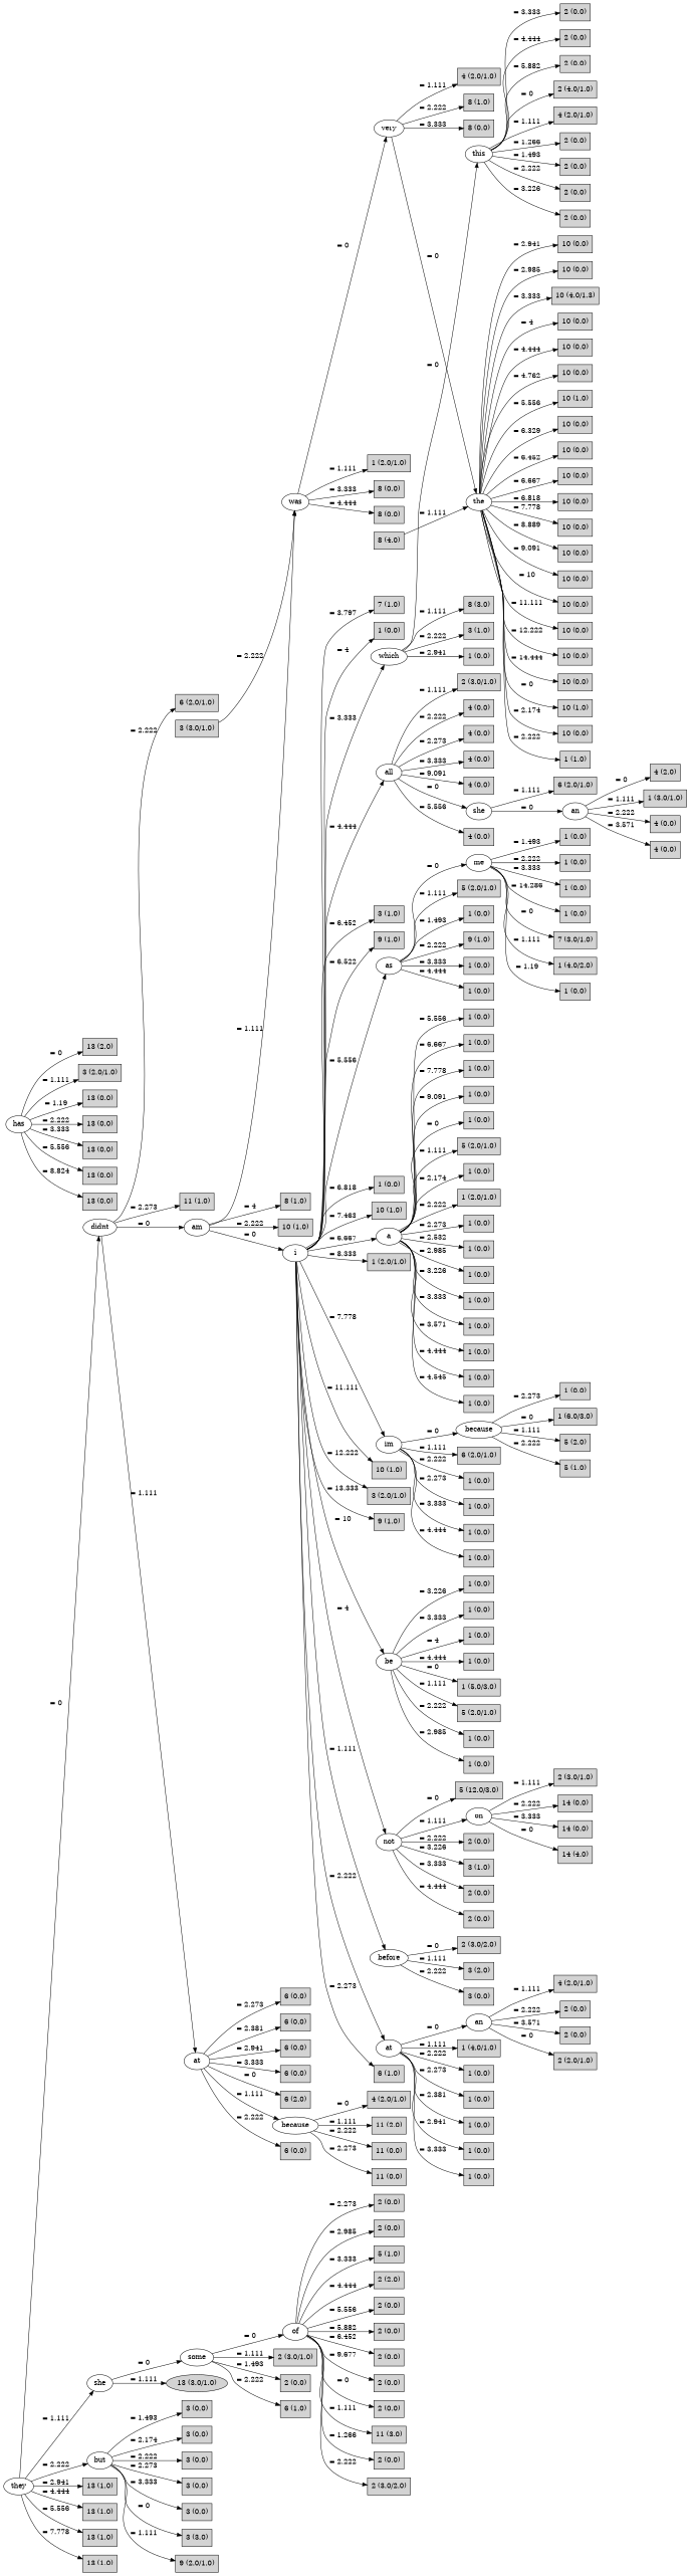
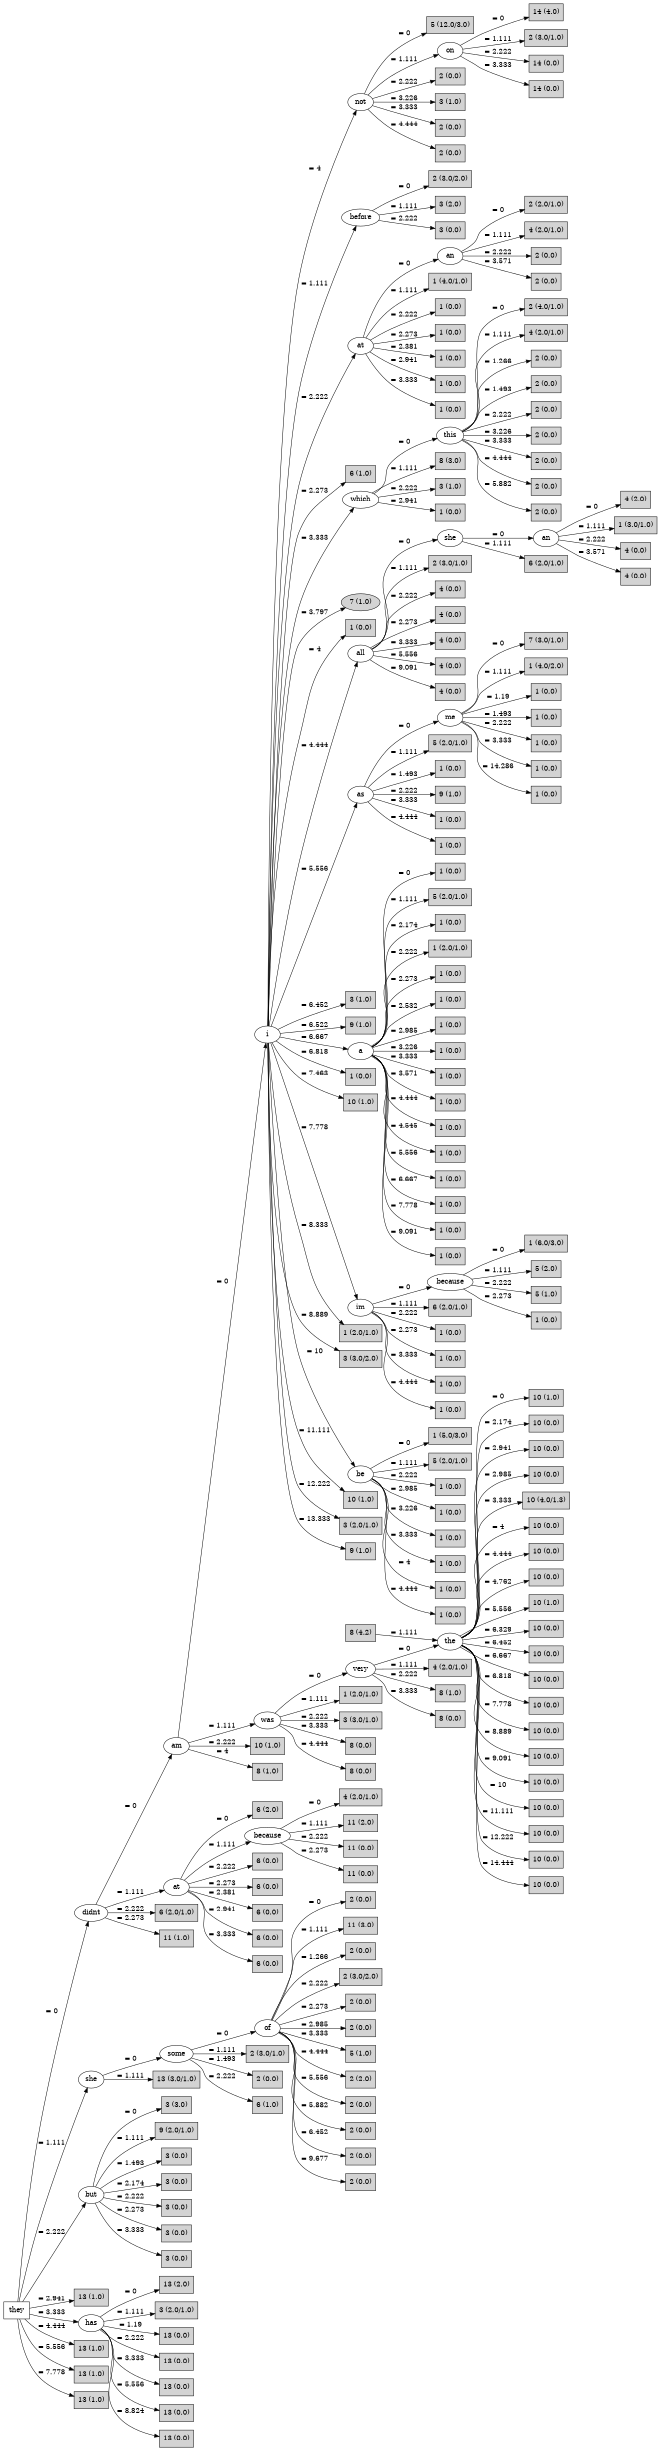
  digraph {
    rankdir=LR
    node [shape=box style=filled]
-   n1 [label=they shape="" style=""]
+   n1 [label=they style=""]
    n2 [label=didnt shape="" style=""]
    n3 [label=she shape="" style=""]
    n4 [label=but shape="" style=""]
    n5 [label="13 (1.0)"]
    n6 [label=has shape="" style=""]
    n7 [label="13 (1.0)"]
    n8 [label="13 (1.0)"]
    n9 [label="13 (1.0)"]
    n10 [label=am shape="" style=""]
    n11 [label=at shape="" style=""]
    n12 [label="6 (2.0/1.0)"]
    n13 [label="11 (1.0)"]
    n14 [label=some shape="" style=""]
-   n15 [label="13 (3.0/1.0)" shape=ellipse]
+   n15 [label="13 (3.0/1.0)"]
    n16 [label="3 (3.0)"]
    n17 [label="9 (2.0/1.0)"]
    n18 [label="3 (0.0)"]
    n19 [label="3 (0.0)"]
    n20 [label="3 (0.0)"]
    n21 [label="3 (0.0)"]
    n22 [label="3 (0.0)"]
    n23 [label="13 (2.0)"]
    n24 [label="3 (2.0/1.0)"]
    n25 [label="13 (0.0)"]
    n26 [label="13 (0.0)"]
    n27 [label="13 (0.0)"]
    n28 [label="13 (0.0)"]
    n29 [label="13 (0.0)"]
    n30 [label=i shape="" style=""]
    n31 [label=was shape="" style=""]
    n32 [label="10 (1.0)"]
    n33 [label="8 (1.0)"]
    n34 [label="6 (2.0)"]
    n35 [label=because shape="" style=""]
    n36 [label="6 (0.0)"]
    n37 [label="6 (0.0)"]
    n38 [label="6 (0.0)"]
    n39 [label="6 (0.0)"]
    n40 [label="6 (0.0)"]
    n41 [label=not shape="" style=""]
    n42 [label=before shape="" style=""]
    n43 [label=at shape="" style=""]
    n44 [label="6 (1.0)"]
    n45 [label=which shape="" style=""]
-   n46 [label="7 (1.0)"]
+   n46 [label="7 (1.0)" shape=ellipse]
    n47 [label="1 (0.0)"]
    n48 [label=all shape="" style=""]
    n49 [label=as shape="" style=""]
    n50 [label="3 (1.0)"]
    n51 [label="9 (1.0)"]
    n52 [label=a shape="" style=""]
    n53 [label="1 (0.0)"]
    n54 [label="10 (1.0)"]
    n55 [label=im shape="" style=""]
    n56 [label="1 (2.0/1.0)"]
+   n57 [label="3 (3.0/2.0)"]
    n58 [label=be shape="" style=""]
    n59 [label="10 (1.0)"]
    n60 [label="3 (2.0/1.0)"]
    n61 [label="9 (1.0)"]
    n62 [label=very shape="" style=""]
    n63 [label="1 (2.0/1.0)"]
    n64 [label="3 (3.0/1.0)"]
    n65 [label="8 (0.0)"]
    n66 [label="8 (0.0)"]
    n67 [label="5 (12.0/3.0)"]
    n68 [label=on shape="" style=""]
    n69 [label="2 (0.0)"]
    n70 [label="3 (1.0)"]
    n71 [label="2 (0.0)"]
    n72 [label="2 (0.0)"]
    n73 [label="2 (3.0/2.0)"]
    n74 [label="3 (2.0)"]
    n75 [label="3 (0.0)"]
    n76 [label=an shape="" style=""]
    n77 [label="1 (4.0/1.0)"]
    n78 [label="1 (0.0)"]
    n79 [label="1 (0.0)"]
    n80 [label="1 (0.0)"]
    n81 [label="1 (0.0)"]
    n82 [label="1 (0.0)"]
    n83 [label=this shape="" style=""]
    n84 [label="8 (3.0)"]
    n85 [label="3 (1.0)"]
    n86 [label="1 (0.0)"]
    n87 [label=she shape="" style=""]
    n88 [label="2 (3.0/1.0)"]
    n89 [label="4 (0.0)"]
    n90 [label="4 (0.0)"]
    n91 [label="4 (0.0)"]
    n92 [label="4 (0.0)"]
    n93 [label="4 (0.0)"]
    n94 [label=me shape="" style=""]
    n95 [label="5 (2.0/1.0)"]
    n96 [label="1 (0.0)"]
    n97 [label="9 (1.0)"]
    n98 [label="1 (0.0)"]
    n99 [label="1 (0.0)"]
    n100 [label="1 (0.0)"]
    n101 [label="5 (2.0/1.0)"]
    n102 [label="1 (0.0)"]
    n103 [label="1 (2.0/1.0)"]
    n104 [label="1 (0.0)"]
    n105 [label="1 (0.0)"]
    n106 [label="1 (0.0)"]
    n107 [label="1 (0.0)"]
    n108 [label="1 (0.0)"]
    n109 [label="1 (0.0)"]
    n110 [label="1 (0.0)"]
    n111 [label="1 (0.0)"]
    n112 [label="1 (0.0)"]
    n113 [label="1 (0.0)"]
    n114 [label="1 (0.0)"]
    n115 [label="1 (0.0)"]
    n116 [label=because shape="" style=""]
    n117 [label="6 (2.0/1.0)"]
    n118 [label="1 (0.0)"]
    n119 [label="1 (0.0)"]
    n120 [label="1 (0.0)"]
    n121 [label="1 (0.0)"]
    n122 [label="1 (5.0/3.0)"]
    n123 [label="5 (2.0/1.0)"]
    n124 [label="1 (0.0)"]
    n125 [label="1 (0.0)"]
    n126 [label="1 (0.0)"]
    n127 [label="1 (0.0)"]
    n128 [label="1 (0.0)"]
    n129 [label="1 (0.0)"]
    n130 [label="14 (4.0)"]
    n131 [label="2 (3.0/1.0)"]
    n132 [label="14 (0.0)"]
    n133 [label="14 (0.0)"]
    n134 [label="2 (2.0/1.0)"]
    n135 [label="4 (2.0/1.0)"]
    n136 [label="2 (0.0)"]
    n137 [label="2 (0.0)"]
    n138 [label="2 (4.0/1.0)"]
    n139 [label="4 (2.0/1.0)"]
    n140 [label="2 (0.0)"]
    n141 [label="2 (0.0)"]
    n142 [label="2 (0.0)"]
    n143 [label="2 (0.0)"]
    n144 [label="2 (0.0)"]
    n145 [label="2 (0.0)"]
    n146 [label="2 (0.0)"]
    n147 [label=an shape="" style=""]
    n148 [label="6 (2.0/1.0)"]
    n149 [label="4 (2.0)"]
    n150 [label="1 (3.0/1.0)"]
    n151 [label="4 (0.0)"]
    n152 [label="4 (0.0)"]
    n153 [label="7 (3.0/1.0)"]
    n154 [label="1 (4.0/2.0)"]
    n155 [label="1 (0.0)"]
    n156 [label="1 (0.0)"]
    n157 [label="1 (0.0)"]
    n158 [label="1 (0.0)"]
    n159 [label="1 (0.0)"]
    n160 [label="1 (6.0/3.0)"]
    n161 [label="5 (2.0)"]
    n162 [label="5 (1.0)"]
    n163 [label="1 (0.0)"]
    n164 [label=the shape="" style=""]
    n165 [label="4 (2.0/1.0)"]
    n166 [label="8 (1.0)"]
    n167 [label="8 (0.0)"]
    n168 [label="10 (1.0)"]
    n169 [label="10 (0.0)"]
-   n170 [label="1 (1.0)"]
    n171 [label="10 (0.0)"]
    n172 [label="10 (0.0)"]
    n173 [label="10 (4.0/1.3)"]
    n174 [label="10 (0.0)"]
    n175 [label="10 (0.0)"]
    n176 [label="10 (0.0)"]
    n177 [label="10 (1.0)"]
    n178 [label="10 (0.0)"]
    n179 [label="10 (0.0)"]
    n180 [label="10 (0.0)"]
    n181 [label="10 (0.0)"]
    n182 [label="10 (0.0)"]
    n183 [label="10 (0.0)"]
    n184 [label="10 (0.0)"]
    n185 [label="10 (0.0)"]
    n186 [label="10 (0.0)"]
    n187 [label="10 (0.0)"]
    n188 [label="10 (0.0)"]
-   n189 [label="8 (4.0)"]
+   n189 [label="8 (4.2)"]
    n190 [label="4 (2.0/1.0)"]
    n191 [label="11 (2.0)"]
    n192 [label="11 (0.0)"]
    n193 [label="11 (0.0)"]
    n194 [label=of shape="" style=""]
    n195 [label="2 (3.0/1.0)"]
    n196 [label="2 (0.0)"]
    n197 [label="6 (1.0)"]
    n198 [label="2 (0.0)"]
    n199 [label="11 (3.0)"]
    n200 [label="2 (0.0)"]
    n201 [label="2 (3.0/2.0)"]
    n202 [label="2 (0.0)"]
    n203 [label="2 (0.0)"]
    n204 [label="5 (1.0)"]
    n205 [label="2 (2.0)"]
    n206 [label="2 (0.0)"]
    n207 [label="2 (0.0)"]
    n208 [label="2 (0.0)"]
    n209 [label="2 (0.0)"]
    n1 -> n2 [label="= 0"]
    n1 -> n3 [label="= 1.111"]
    n1 -> n4 [label="= 2.222"]
    n1 -> n5 [label="= 2.941"]
+   n1 -> n6 [label="= 3.333"]
    n1 -> n7 [label="= 4.444"]
    n1 -> n8 [label="= 5.556"]
    n1 -> n9 [label="= 7.778"]
    n2 -> n10 [label="= 0"]
    n2 -> n11 [label="= 1.111"]
    n2 -> n12 [label="= 2.222"]
    n2 -> n13 [label="= 2.273"]
    n3 -> n14 [label="= 0"]
    n3 -> n15 [label="= 1.111"]
    n4 -> n16 [label="= 0"]
    n4 -> n17 [label="= 1.111"]
    n4 -> n18 [label="= 1.493"]
    n4 -> n19 [label="= 2.174"]
    n4 -> n20 [label="= 2.222"]
    n4 -> n21 [label="= 2.273"]
    n4 -> n22 [label="= 3.333"]
    n6 -> n23 [label="= 0"]
    n6 -> n24 [label="= 1.111"]
    n6 -> n25 [label="= 1.19"]
    n6 -> n26 [label="= 2.222"]
    n6 -> n27 [label="= 3.333"]
    n6 -> n28 [label="= 5.556"]
    n6 -> n29 [label="= 8.824"]
    n10 -> n30 [label="= 0"]
    n10 -> n31 [label="= 1.111"]
    n10 -> n32 [label="= 2.222"]
    n10 -> n33 [label="= 4"]
    n11 -> n34 [label="= 0"]
    n11 -> n35 [label="= 1.111"]
    n11 -> n36 [label="= 2.222"]
    n11 -> n37 [label="= 2.273"]
    n11 -> n38 [label="= 2.381"]
    n11 -> n39 [label="= 2.941"]
    n11 -> n40 [label="= 3.333"]
    n14 -> n194 [label="= 0"]
    n14 -> n195 [label="= 1.111"]
    n14 -> n196 [label="= 1.493"]
    n14 -> n197 [label="= 2.222"]
    n30 -> n41 [label="= 4"]
    n30 -> n42 [label="= 1.111"]
    n30 -> n43 [label="= 2.222"]
    n30 -> n44 [label="= 2.273"]
    n30 -> n45 [label="= 3.333"]
    n30 -> n46 [label="= 3.797"]
    n30 -> n47 [label="= 4"]
    n30 -> n48 [label="= 4.444"]
    n30 -> n49 [label="= 5.556"]
    n30 -> n50 [label="= 6.452"]
    n30 -> n51 [label="= 6.522"]
    n30 -> n52 [label="= 6.667"]
    n30 -> n53 [label="= 6.818"]
    n30 -> n54 [label="= 7.463"]
    n30 -> n55 [label="= 7.778"]
    n30 -> n56 [label="= 8.333"]
+   n30 -> n57 [label="= 8.889"]
    n30 -> n58 [label="= 10"]
    n30 -> n59 [label="= 11.111"]
    n30 -> n60 [label="= 12.222"]
    n30 -> n61 [label="= 13.333"]
    n31 -> n62 [label="= 0"]
    n31 -> n63 [label="= 1.111"]
-   n64 -> n31 [label="= 2.222"]
+   n31 -> n64 [label="= 2.222"]
    n31 -> n65 [label="= 3.333"]
    n31 -> n66 [label="= 4.444"]
    n35 -> n190 [label="= 0"]
    n35 -> n191 [label="= 1.111"]
    n35 -> n192 [label="= 2.222"]
    n35 -> n193 [label="= 2.273"]
    n41 -> n67 [label="= 0"]
    n41 -> n68 [label="= 1.111"]
    n41 -> n69 [label="= 2.222"]
    n41 -> n70 [label="= 3.226"]
    n41 -> n71 [label="= 3.333"]
    n41 -> n72 [label="= 4.444"]
    n42 -> n73 [label="= 0"]
    n42 -> n74 [label="= 1.111"]
    n42 -> n75 [label="= 2.222"]
    n43 -> n76 [label="= 0"]
    n43 -> n77 [label="= 1.111"]
    n43 -> n78 [label="= 2.222"]
    n43 -> n79 [label="= 2.273"]
    n43 -> n80 [label="= 2.381"]
    n43 -> n81 [label="= 2.941"]
    n43 -> n82 [label="= 3.333"]
    n45 -> n83 [label="= 0"]
    n45 -> n84 [label="= 1.111"]
    n45 -> n85 [label="= 2.222"]
    n45 -> n86 [label="= 2.941"]
    n48 -> n87 [label="= 0"]
    n48 -> n88 [label="= 1.111"]
    n48 -> n89 [label="= 2.222"]
    n48 -> n90 [label="= 2.273"]
    n48 -> n91 [label="= 3.333"]
    n48 -> n92 [label="= 5.556"]
    n48 -> n93 [label="= 9.091"]
    n49 -> n94 [label="= 0"]
    n49 -> n95 [label="= 1.111"]
    n49 -> n96 [label="= 1.493"]
    n49 -> n97 [label="= 2.222"]
    n49 -> n98 [label="= 3.333"]
    n49 -> n99 [label="= 4.444"]
    n52 -> n100 [label="= 0"]
    n52 -> n101 [label="= 1.111"]
    n52 -> n102 [label="= 2.174"]
    n52 -> n103 [label="= 2.222"]
    n52 -> n104 [label="= 2.273"]
    n52 -> n105 [label="= 2.532"]
    n52 -> n106 [label="= 2.985"]
    n52 -> n107 [label="= 3.226"]
    n52 -> n108 [label="= 3.333"]
    n52 -> n109 [label="= 3.571"]
    n52 -> n110 [label="= 4.444"]
    n52 -> n111 [label="= 4.545"]
    n52 -> n112 [label="= 5.556"]
    n52 -> n113 [label="= 6.667"]
    n52 -> n114 [label="= 7.778"]
    n52 -> n115 [label="= 9.091"]
    n55 -> n116 [label="= 0"]
    n55 -> n117 [label="= 1.111"]
    n55 -> n118 [label="= 2.222"]
    n55 -> n119 [label="= 2.273"]
    n55 -> n120 [label="= 3.333"]
    n55 -> n121 [label="= 4.444"]
    n58 -> n122 [label="= 0"]
    n58 -> n123 [label="= 1.111"]
    n58 -> n124 [label="= 2.222"]
    n58 -> n125 [label="= 2.985"]
    n58 -> n126 [label="= 3.226"]
    n58 -> n127 [label="= 3.333"]
    n58 -> n128 [label="= 4"]
    n58 -> n129 [label="= 4.444"]
    n62 -> n164 [label="= 0"]
    n62 -> n165 [label="= 1.111"]
    n62 -> n166 [label="= 2.222"]
    n62 -> n167 [label="= 3.333"]
    n68 -> n130 [label="= 0"]
    n68 -> n131 [label="= 1.111"]
    n68 -> n132 [label="= 2.222"]
    n68 -> n133 [label="= 3.333"]
    n76 -> n134 [label="= 0"]
    n76 -> n135 [label="= 1.111"]
    n76 -> n136 [label="= 2.222"]
    n76 -> n137 [label="= 3.571"]
    n83 -> n138 [label="= 0"]
    n83 -> n139 [label="= 1.111"]
    n83 -> n140 [label="= 1.266"]
    n83 -> n141 [label="= 1.493"]
    n83 -> n142 [label="= 2.222"]
    n83 -> n143 [label="= 3.226"]
    n83 -> n144 [label="= 3.333"]
    n83 -> n145 [label="= 4.444"]
    n83 -> n146 [label="= 5.882"]
    n87 -> n147 [label="= 0"]
    n87 -> n148 [label="= 1.111"]
    n94 -> n153 [label="= 0"]
    n94 -> n154 [label="= 1.111"]
    n94 -> n155 [label="= 1.19"]
    n94 -> n156 [label="= 1.493"]
    n94 -> n157 [label="= 2.222"]
    n94 -> n158 [label="= 3.333"]
    n94 -> n159 [label="= 14.286"]
    n116 -> n160 [label="= 0"]
    n116 -> n161 [label="= 1.111"]
    n116 -> n162 [label="= 2.222"]
    n116 -> n163 [label="= 2.273"]
    n147 -> n149 [label="= 0"]
    n147 -> n150 [label="= 1.111"]
    n147 -> n151 [label="= 2.222"]
    n147 -> n152 [label="= 3.571"]
    n164 -> n168 [label="= 0"]
    n164 -> n169 [label="= 2.174"]
-   n164 -> n170 [label="= 2.222"]
    n164 -> n171 [label="= 2.941"]
    n164 -> n172 [label="= 2.985"]
    n164 -> n173 [label="= 3.333"]
    n164 -> n174 [label="= 4"]
    n164 -> n175 [label="= 4.444"]
    n164 -> n176 [label="= 4.762"]
    n164 -> n177 [label="= 5.556"]
    n164 -> n178 [label="= 6.329"]
    n164 -> n179 [label="= 6.452"]
    n164 -> n180 [label="= 6.667"]
    n164 -> n181 [label="= 6.818"]
    n164 -> n182 [label="= 7.778"]
    n164 -> n183 [label="= 8.889"]
    n164 -> n184 [label="= 9.091"]
    n164 -> n185 [label="= 10"]
    n164 -> n186 [label="= 11.111"]
    n164 -> n187 [label="= 12.222"]
    n164 -> n188 [label="= 14.444"]
    n189 -> n164 [label="= 1.111"]
    n194 -> n198 [label="= 0"]
    n194 -> n199 [label="= 1.111"]
    n194 -> n200 [label="= 1.266"]
    n194 -> n201 [label="= 2.222"]
    n194 -> n202 [label="= 2.273"]
    n194 -> n203 [label="= 2.985"]
    n194 -> n204 [label="= 3.333"]
    n194 -> n205 [label="= 4.444"]
    n194 -> n206 [label="= 5.556"]
    n194 -> n207 [label="= 5.882"]
    n194 -> n208 [label="= 6.452"]
    n194 -> n209 [label="= 9.677"]
  }
